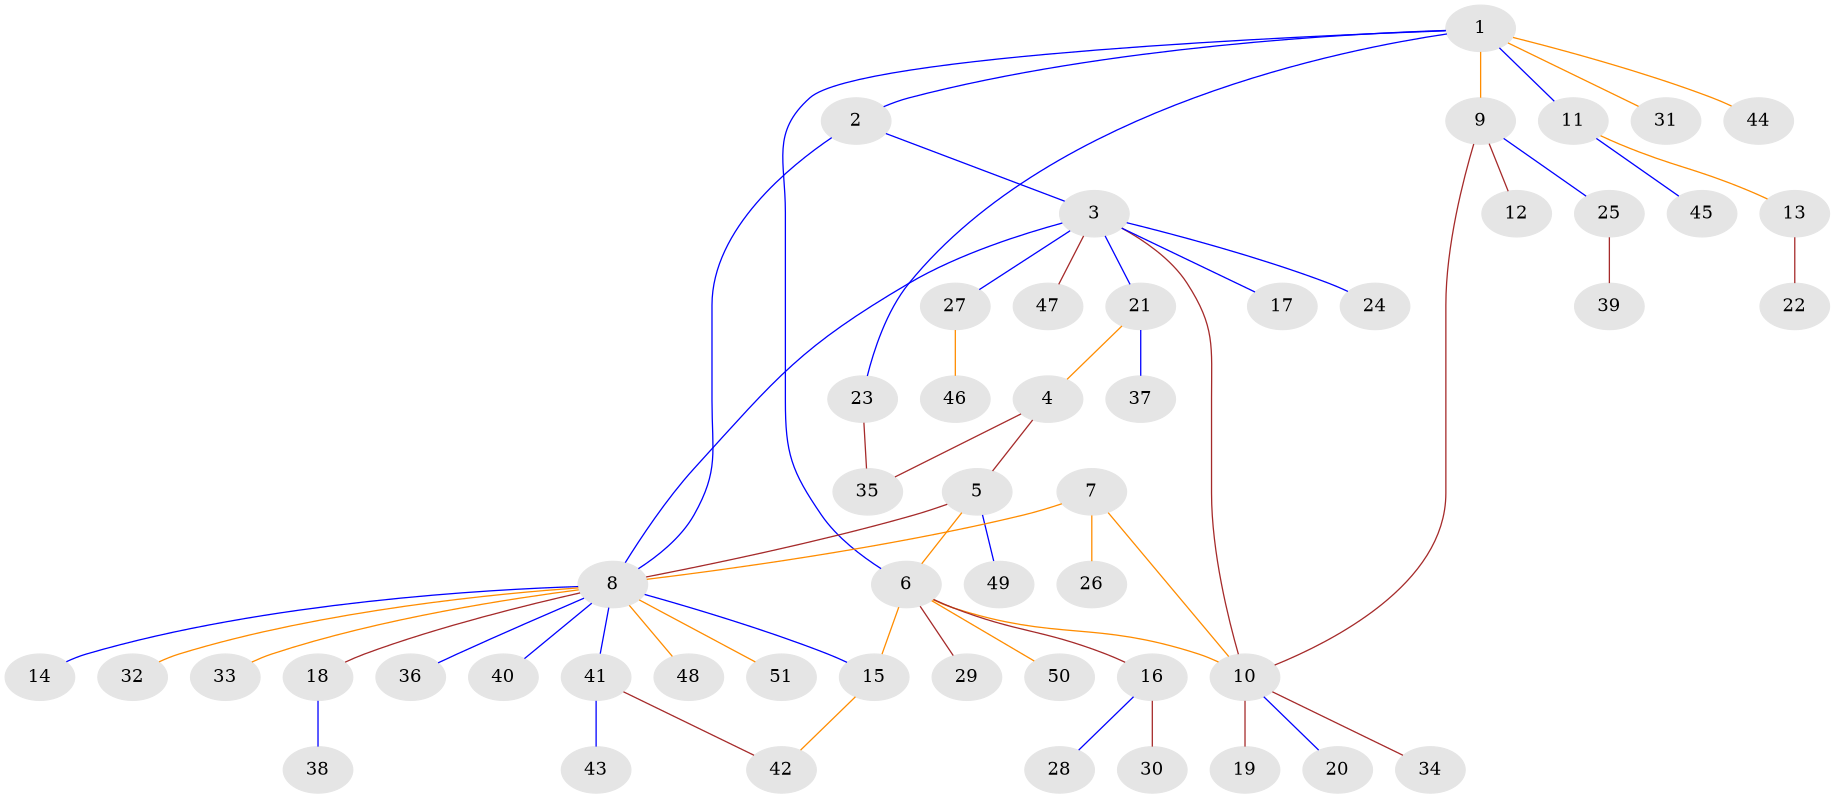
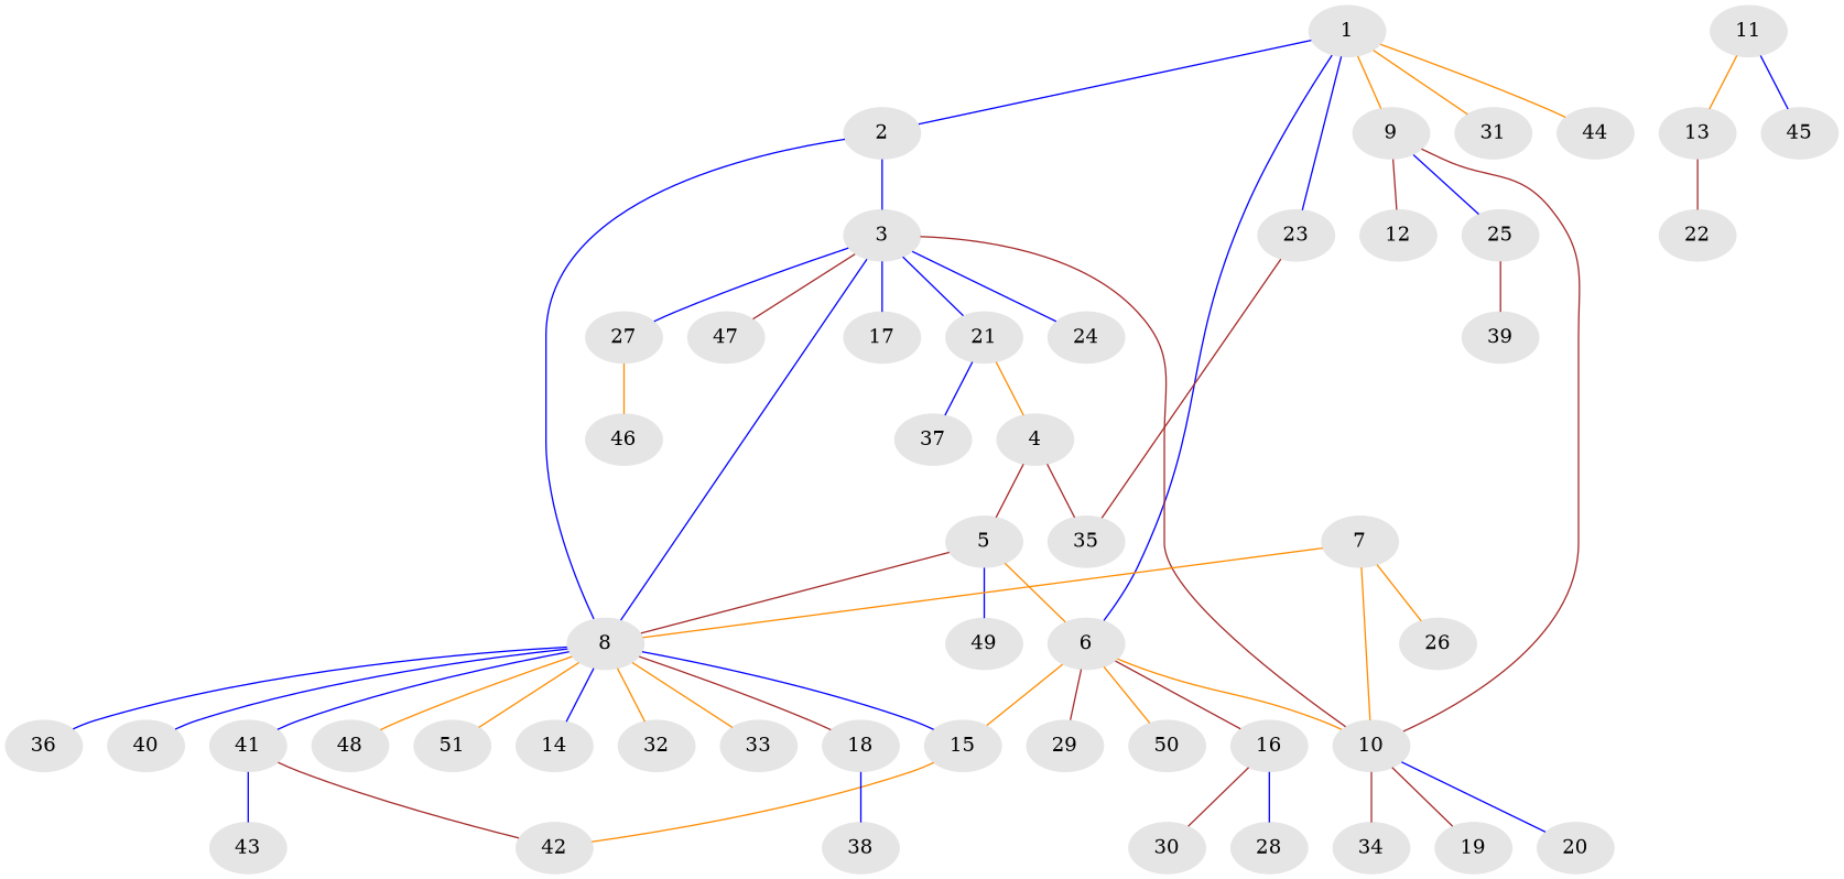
  graph {
    node [color=gray90 style=filled]
    edge [color=blue]
    1
    2
    6
    9
    11
    23
    31
    44
    3
    8
    10
    15
    16
    29
    50
    12
    25
    13
    45
    35
    17
    21
    24
    27
    47
    14
    18
    32
    33
    36
    40
    41
    48
    51
    4
    5
    19
    20
    34
    37
    46
    49
    42
    28
    30
    7
    26
    38
    43
    39
    22
    1 -- 2
    1 -- 6
    1 -- 9 [color=darkorange]
-   1 -- 11
    1 -- 23
    1 -- 31 [color=darkorange]
    1 -- 44 [color=darkorange]
    2 -- 3
    2 -- 8
    6 -- 10 [color=darkorange]
    6 -- 15 [color=darkorange]
    6 -- 16 [color=brown]
    6 -- 29 [color=brown]
    6 -- 50 [color=darkorange]
    9 -- 10 [color=brown]
    9 -- 12 [color=brown]
    9 -- 25
    11 -- 13 [color=darkorange]
    11 -- 45
    23 -- 35 [color=brown]
    3 -- 8
    3 -- 10 [color=brown]
    3 -- 17
    3 -- 21
    3 -- 24
    3 -- 27
    3 -- 47 [color=brown]
    8 -- 15
    8 -- 14
    8 -- 18 [color=brown]
    8 -- 32 [color=darkorange]
    8 -- 33 [color=darkorange]
    8 -- 36
    8 -- 40
    8 -- 41
    8 -- 48 [color=darkorange]
    8 -- 51 [color=darkorange]
    10 -- 19 [color=brown]
    10 -- 20
    10 -- 34 [color=brown]
    15 -- 42 [color=darkorange]
    16 -- 28
    16 -- 30 [color=brown]
    25 -- 39 [color=brown]
    13 -- 22 [color=brown]
    21 -- 4 [color=darkorange]
    21 -- 37
    27 -- 46 [color=darkorange]
    18 -- 38
    41 -- 42 [color=brown]
    41 -- 43
    4 -- 35 [color=brown]
    4 -- 5 [color=brown]
    5 -- 6 [color=darkorange]
    5 -- 8 [color=brown]
    5 -- 49
    7 -- 8 [color=darkorange]
    7 -- 10 [color=darkorange]
    7 -- 26 [color=darkorange]
  }
